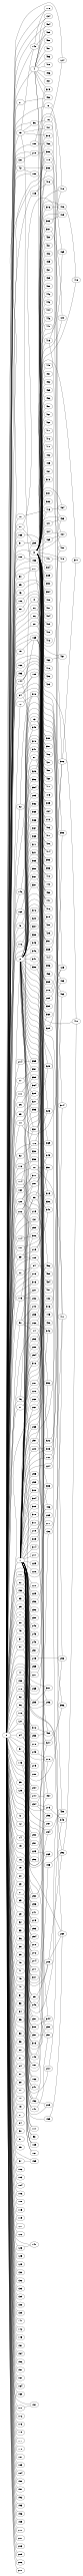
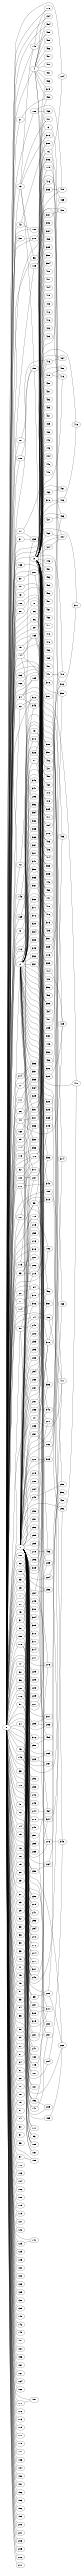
  graph {
    rankdir=LR
    0
    1
    2
    3
    4
    5
    6
    7
    8
    9
    10
    11
    12
    13
    14
    15
    16
    17
+   18
    19
    20
    21
    22
    23
    24
    25
    26
    27
    28
    29
    30
    31
    32
    33
    34
    35
    36
    37
    38
    39
    40
    41
    42
    43
    44
    45
    46
    47
    48
    49
    50
    51
    52
    53
    54
    55
    56
    57
    58
    59
    60
    61
    62
    63
    64
    65
    66
    67
    68
    69
    70
    71
    72
    73
    74
    75
    76
    77
    78
    79
    80
    81
    82
    83
    84
    85
    86
    87
    88
    89
    90
    91
    92
    93
    94
    95
    96
    97
    98
    99
    100
    101
    102
    103
    104
    105
    106
    107
    108
    109
    n111 [label=910]
    111
    112
    113
    114
    115
    116
    117
    118
    119
    120
    121
    122
    123
    124
    125
    126
    127
    128
    129
    130
    131
    132
    133
    134
    135
    136
    137
    138
    139
    140
    141
    142
    143
    144
    145
    146
    147
    148
    149
    150
    151
    152
    153
    154
    155
    156
    157
    158
    159
    160
    161
    162
    163
    164
    165
    166
    167
    168
    169
    170
    171
    172
    173
    174
    175
    176
    177
    178
    179
    180
    181
    182
    183
    184
    185
    186
    187
    188
    189
    190
    191
    192
    193
    194
    195
    196
    197
    198
    199
    200
    201
    202
    203
    204
    205
    206
    207
    208
    209
    210
    211
    212
    213
    214
    313
    494
    215
    216
    217
    218
    219
    220
    221
    222
    223
    224
    225
    226
    227
    228
    229
    230
    231
    232
    233
    234
    235
    236
    237
    238
    239
    240
    241
    242
    243
    244
    245
    246
    247
    248
    249
    250
    251
    252
    253
    254
    255
    256
    257
    258
    259
    260
    261
    262
    263
    264
    265
    266
    267
    268
    269
    270
    271
    272
    273
    274
    275
    276
    277
    278
    279
    280
    281
    282
    283
    284
    285
    286
    287
    288
    289
    290
    291
    292
    293
    294
    295
    296
    297
    298
    299
    300
    301
    302
    303
    304
    305
    306
    307
    308
    309
    310
    311
    312
    314
    315
    316
    317
    318
    358
    319
    320
    321
    322
    323
    324
    325
    326
    327
    328
    329
    330
    331
    332
    333
    334
    335
    336
    337
    338
    339
    340
    341
    342
    343
    344
    345
    346
    347
    348
    349
    350
    351
    352
    353
    354
    355
    356
    357
    359
    360
    361
    362
    363
    364
    365
    366
    367
    368
    369
    370
    371
    372
    373
    374
    375
    376
    377
    378
    379
    380
    381
    382
    383
    384
    385
    386
    387
    388
    389
    390
    391
    392
    393
    394
    395
    396
    397
    398
    399
    400
    401
    402
    403
    404
    405
    406
    407
    408
    409
    410
    411
    412
    413
    414
    415
    416
    417
    418
    419
    420
    421
    422
    423
    424
    425
    426
    427
    428
    429
    430
    431
    432
    433
    434
    435
    436
    437
    438
    439
    440
    441
    442
    443
    444
    445
    446
    447
    448
    449
    450
    451
    452
    453
    454
    455
    456
    457
    458
    459
    460
    461
    462
    463
    464
    465
    466
    467
    468
    469
    470
    471
    472
    473
    474
    475
    476
    477
    478
    479
    480
    481
    482
    483
    484
    485
    486
    487
    488
    489
    490
    491
    492
    493
    495
    496
    497
    498
    499
    0 -- 1
    0 -- 2
    0 -- 3
    0 -- 4
    0 -- 5
    0 -- 6
    0 -- 7
    0 -- 8
    0 -- 9
    0 -- 10
    0 -- 11
    0 -- 12
    0 -- 13
    0 -- 14
    0 -- 15
    0 -- 16
    0 -- 17
+   0 -- 18
    0 -- 19
    0 -- 20
    0 -- 21
    0 -- 22
    0 -- 23
    0 -- 24
    0 -- 25
    0 -- 26
    0 -- 27
    0 -- 28
    0 -- 29
    0 -- 30
    0 -- 31
    0 -- 32
    0 -- 33
    0 -- 34
    0 -- 35
    0 -- 36
    0 -- 37
    0 -- 38
    0 -- 39
    0 -- 40
    0 -- 41
    0 -- 42
    0 -- 43
    0 -- 44
    0 -- 45
    0 -- 46
    0 -- 47
    0 -- 48
    0 -- 49
    0 -- 50
    0 -- 51
    0 -- 52
    0 -- 53
    0 -- 54
    0 -- 55
    0 -- 56
    0 -- 57
    0 -- 58
    0 -- 59
    0 -- 60
    0 -- 61
    0 -- 62
    0 -- 63
    0 -- 64
    0 -- 65
    0 -- 66
    0 -- 67
    0 -- 68
    0 -- 69
    0 -- 70
    0 -- 71
    0 -- 72
    0 -- 73
    0 -- 74
    0 -- 75
    0 -- 76
    0 -- 77
    0 -- 78
    0 -- 79
    0 -- 80
    0 -- 81
    0 -- 82
    0 -- 83
    0 -- 84
    0 -- 85
    0 -- 86
    0 -- 87
    0 -- 88
    0 -- 89
    0 -- 90
    0 -- 91
    0 -- 92
    0 -- 93
    0 -- 94
    0 -- 95
    0 -- 96
    0 -- 97
    0 -- 98
    0 -- 99
    0 -- 100
    0 -- 101
    0 -- 102
    0 -- 103
    0 -- 104
    0 -- 105
    0 -- 106
    0 -- 107
    0 -- 108
    0 -- 109
    0 -- n111
    0 -- 111
    0 -- 112
    0 -- 113
    0 -- 114
    0 -- 115
    0 -- 116
    0 -- 117
    0 -- 118
    0 -- 119
    0 -- 120
    0 -- 121
    0 -- 122
    0 -- 123
    0 -- 124
    0 -- 125
    0 -- 126
    0 -- 127
    0 -- 128
    0 -- 129
    0 -- 130
    0 -- 131
    0 -- 132
    0 -- 133
    0 -- 134
    0 -- 135
    0 -- 136
    0 -- 137
    0 -- 138
    0 -- 139
    0 -- 140
    0 -- 141
    0 -- 142
    0 -- 143
    0 -- 144
    0 -- 145
    0 -- 146
    0 -- 147
    0 -- 148
    0 -- 149
    0 -- 150
    0 -- 151
    0 -- 152
    0 -- 153
    0 -- 154
    0 -- 155
    0 -- 156
    0 -- 157
    0 -- 158
    0 -- 159
    0 -- 160
    0 -- 161
    0 -- 162
    0 -- 163
    0 -- 164
    0 -- 165
    0 -- 166
    0 -- 167
    0 -- 168
    0 -- 169
    0 -- 170
    0 -- 171
    0 -- 172
    0 -- 173
    0 -- 174
    0 -- 175
    0 -- 176
    0 -- 177
    0 -- 178
    0 -- 179
    0 -- 180
    0 -- 181
    0 -- 182
    0 -- 183
    0 -- 184
    0 -- 185
    0 -- 186
    0 -- 187
    0 -- 188
    0 -- 189
    0 -- 190
    0 -- 191
    0 -- 192
    0 -- 193
    0 -- 194
    0 -- 195
    0 -- 196
    0 -- 197
    0 -- 198
    0 -- 199
    0 -- 200
    0 -- 201
    0 -- 202
    0 -- 203
    0 -- 204
    0 -- 205
    0 -- 206
    0 -- 207
    0 -- 208
    0 -- 209
    0 -- 210
    0 -- 211
    0 -- 212
    0 -- 213
    0 -- 214
    0 -- 313
    0 -- 494
    1 -- 213
    1 -- 313
    1 -- 215
    1 -- 216
    1 -- 217
    1 -- 218
    1 -- 219
    1 -- 220
    1 -- 221
    1 -- 222
    1 -- 223
    1 -- 224
    1 -- 225
    1 -- 226
    1 -- 227
    1 -- 228
    1 -- 229
    1 -- 230
    1 -- 231
    1 -- 232
    1 -- 233
    1 -- 234
    1 -- 235
    1 -- 236
    1 -- 237
    1 -- 238
    1 -- 239
    1 -- 240
    1 -- 241
    1 -- 242
    1 -- 243
    1 -- 244
    1 -- 245
    1 -- 246
    1 -- 247
    1 -- 248
    1 -- 249
    1 -- 250
    1 -- 251
    1 -- 252
    1 -- 253
    1 -- 254
    1 -- 255
    1 -- 256
    1 -- 257
    1 -- 258
    1 -- 259
    1 -- 260
    1 -- 261
    1 -- 262
    1 -- 263
    1 -- 264
    1 -- 265
    1 -- 266
    1 -- 267
    1 -- 268
    1 -- 269
    1 -- 270
    1 -- 271
    1 -- 272
    1 -- 273
    1 -- 274
    1 -- 275
    1 -- 276
    1 -- 277
    1 -- 278
    1 -- 279
    1 -- 280
    1 -- 281
    1 -- 282
    1 -- 283
    1 -- 284
    1 -- 285
    1 -- 286
    1 -- 287
    1 -- 288
    1 -- 289
    1 -- 290
    1 -- 291
    1 -- 292
    1 -- 293
    1 -- 294
    1 -- 295
    1 -- 296
    1 -- 297
    1 -- 298
    1 -- 299
    1 -- 300
    1 -- 301
    1 -- 302
    1 -- 303
    1 -- 304
    1 -- 305
    1 -- 306
    1 -- 307
    1 -- 308
    1 -- 309
    1 -- 310
    1 -- 311
    1 -- 312
    1 -- 314
    1 -- 315
    1 -- 316
    1 -- 317
    1 -- 318
    1 -- 358
    2 -- 358
    2 -- 319
    2 -- 320
    2 -- 321
    2 -- 322
    2 -- 323
    2 -- 324
    2 -- 325
    2 -- 326
    2 -- 327
    2 -- 328
    2 -- 329
    2 -- 330
    2 -- 331
    2 -- 332
    2 -- 333
    2 -- 334
    2 -- 335
    2 -- 336
    2 -- 337
    2 -- 338
    2 -- 339
    2 -- 340
    2 -- 341
    2 -- 342
    2 -- 343
    2 -- 344
    2 -- 345
    2 -- 346
    2 -- 347
    2 -- 348
    2 -- 349
    2 -- 350
    2 -- 351
    2 -- 352
    2 -- 353
    2 -- 354
    2 -- 355
    2 -- 356
    2 -- 357
    2 -- 359
    2 -- 360
    2 -- 361
    2 -- 362
    2 -- 363
    2 -- 364
    2 -- 365
    2 -- 366
    2 -- 367
    2 -- 368
    2 -- 369
    2 -- 370
    2 -- 371
    2 -- 372
    3 -- 373
    3 -- 374
    3 -- 375
    3 -- 376
    3 -- 377
    3 -- 378
    3 -- 379
    3 -- 380
    3 -- 381
    3 -- 382
    3 -- 383
    3 -- 384
    3 -- 385
    3 -- 386
    3 -- 387
    3 -- 388
    3 -- 389
    3 -- 390
    3 -- 391
    3 -- 392
    3 -- 393
    3 -- 394
    3 -- 395
    3 -- 396
    3 -- 397
    3 -- 398
    3 -- 399
    3 -- 400
    3 -- 401
    3 -- 402
    3 -- 403
    3 -- 404
    3 -- 405
    3 -- 406
    3 -- 407
    3 -- 408
    3 -- 409
    3 -- 410
    3 -- 411
    3 -- 412
    3 -- 413
    3 -- 414
    3 -- 415
    3 -- 416
    3 -- 417
    3 -- 418
    3 -- 419
    3 -- 420
    3 -- 421
    3 -- 422
    3 -- 423
    3 -- 424
    3 -- 425
    3 -- 426
    3 -- 427
    3 -- 428
    3 -- 429
    3 -- 430
    3 -- 431
    3 -- 432
    3 -- 433
    3 -- 434
    3 -- 435
    3 -- 436
    3 -- 437
    3 -- 438
    3 -- 439
    3 -- 440
    3 -- 441
    3 -- 442
    3 -- 443
    3 -- 444
    3 -- 445
    3 -- 446
    3 -- 447
    3 -- 448
    3 -- 449
    3 -- 450
    3 -- 451
    3 -- 452
    3 -- 453
    3 -- 454
    3 -- 455
    3 -- 456
    3 -- 457
    3 -- 458
    3 -- 459
    3 -- 460
    3 -- 461
    3 -- 462
    3 -- 463
    3 -- 464
    3 -- 465
    3 -- 466
    3 -- 467
    3 -- 468
    3 -- 469
    3 -- 470
    3 -- 471
    3 -- 472
    3 -- 473
    3 -- 474
    3 -- 475
    3 -- 476
    3 -- 477
    3 -- 478
    3 -- 479
    3 -- 480
    3 -- 481
    3 -- 482
    3 -- 483
    3 -- 484
    3 -- 485
    3 -- 486
    3 -- 487
    3 -- 488
    4 -- 134
    4 -- 494
    4 -- 379
    4 -- 489
    4 -- 490
    4 -- 491
    4 -- 492
    4 -- 493
    4 -- 495
    4 -- 496
    4 -- 497
    4 -- 498
    4 -- 499
    5 -- 476
    6 -- 419
    7 -- 270
    8 -- 450
    10 -- 351
    10 -- 417
    11 -- 239
    11 -- 302
    13 -- 56
    13 -- 148
    13 -- 158
    13 -- 373
    13 -- 407
    14 -- 117
    16 -- 93
    17 -- 357
    21 -- 490
    22 -- 94
    24 -- 149
    24 -- 187
    25 -- 254
    26 -- 364
    27 -- 189
    28 -- 479
    30 -- 207
    31 -- 239
    34 -- 185
    34 -- 345
    34 -- 393
    34 -- 440
    35 -- 152
    37 -- 277
    42 -- 180
    42 -- 388
    43 -- 397
    44 -- 327
    44 -- 329
    44 -- 429
    46 -- 137
    46 -- 260
    47 -- 65
    49 -- 274
    50 -- 74
    50 -- 240
    50 -- 266
    50 -- 330
    52 -- 126
    56 -- 76
    57 -- 162
    57 -- 276
    58 -- 167
    62 -- 236
    63 -- 99
    63 -- 105
    63 -- 219
    65 -- 208
    66 -- 460
    69 -- 189
    70 -- 413
    71 -- 318
    72 -- n111
    73 -- 360
    73 -- 426
    74 -- 136
    75 -- 165
    76 -- 124
    76 -- 298
    80 -- 272
    82 -- n111
    83 -- 253
    85 -- 380
    86 -- 470
    87 -- 391
    87 -- 399
    88 -- 427
    89 -- 327
    92 -- 237
    94 -- 492
    96 -- 308
    97 -- 155
    98 -- 307
    99 -- 271
    99 -- 319
    99 -- 453
    100 -- 158
    101 -- 250
    105 -- 182
    107 -- 319
    109 -- 473
    109 -- 484
    n111 -- 458
    111 -- 359
    112 -- 391
    113 -- 221
    113 -- 282
    113 -- 331
    114 -- 306
    116 -- 231
    118 -- 358
    120 -- 215
    120 -- 287
    120 -- 428
    123 -- 141
    126 -- 323
    126 -- 369
    127 -- 315
    127 -- 344
    128 -- 147
    131 -- 210
    136 -- 417
    143 -- 152
    143 -- 247
    144 -- 165
    144 -- 283
    144 -- 474
    144 -- 477
    146 -- 458
    147 -- 297
    148 -- 176
    148 -- 489
    149 -- 324
    150 -- 241
    150 -- 275
    152 -- 209
    152 -- 230
    153 -- 403
    158 -- 216
    159 -- 260
    160 -- 317
    160 -- 458
    163 -- 316
    165 -- 194
    165 -- 212
    165 -- 385
    166 -- 403
    169 -- 447
    170 -- 246
    170 -- 438
    171 -- 197
    174 -- 286
    174 -- 353
    179 -- 433
    186 -- 402
    188 -- 409
    188 -- 466
    195 -- 252
    198 -- 246
    202 -- 255
    202 -- 317
    202 -- 340
    204 -- 348
    207 -- 285
    208 -- 252
    208 -- 260
    210 -- 386
    214 -- 355
    215 -- 289
    216 -- 302
    218 -- 436
    218 -- 486
    219 -- 336
    219 -- 340
    220 -- 303
    222 -- 499
    223 -- 267
    223 -- 269
    224 -- 417
    227 -- 486
    231 -- 297
    233 -- 413
    234 -- 256
    234 -- 273
    234 -- 322
    235 -- 286
    235 -- 301
    237 -- 344
    244 -- 454
    245 -- 276
    246 -- 454
    249 -- 298
    249 -- 392
    250 -- 264
    252 -- 411
    257 -- 262
    257 -- 445
    258 -- 459
    261 -- 481
    262 -- 374
    263 -- 316
    264 -- 438
    266 -- 342
    266 -- 492
    268 -- 434
    273 -- 348
    278 -- 324
    281 -- 360
    285 -- 398
    287 -- 349
    287 -- 396
    288 -- 391
    293 -- 440
    294 -- 399
    296 -- 333
    302 -- 377
    303 -- 463
    306 -- 351
    308 -- 344
    309 -- 342
    312 -- 459
    316 -- 433
    318 -- 492
    321 -- 393
    322 -- 483
    324 -- 356
    325 -- 429
    326 -- 335
    326 -- 490
    327 -- 328
    331 -- 414
    331 -- 425
    332 -- 375
    332 -- 411
    337 -- 399
    339 -- 475
    341 -- 395
    350 -- 447
    361 -- 476
    363 -- 410
    370 -- 474
    376 -- 406
    383 -- 409
    386 -- 465
    387 -- 420
    406 -- 418
    413 -- 464
    414 -- 429
    415 -- 419
    415 -- 480
    421 -- 433
    424 -- 484
    441 -- 475
    462 -- 467
    469 -- 484
  }
